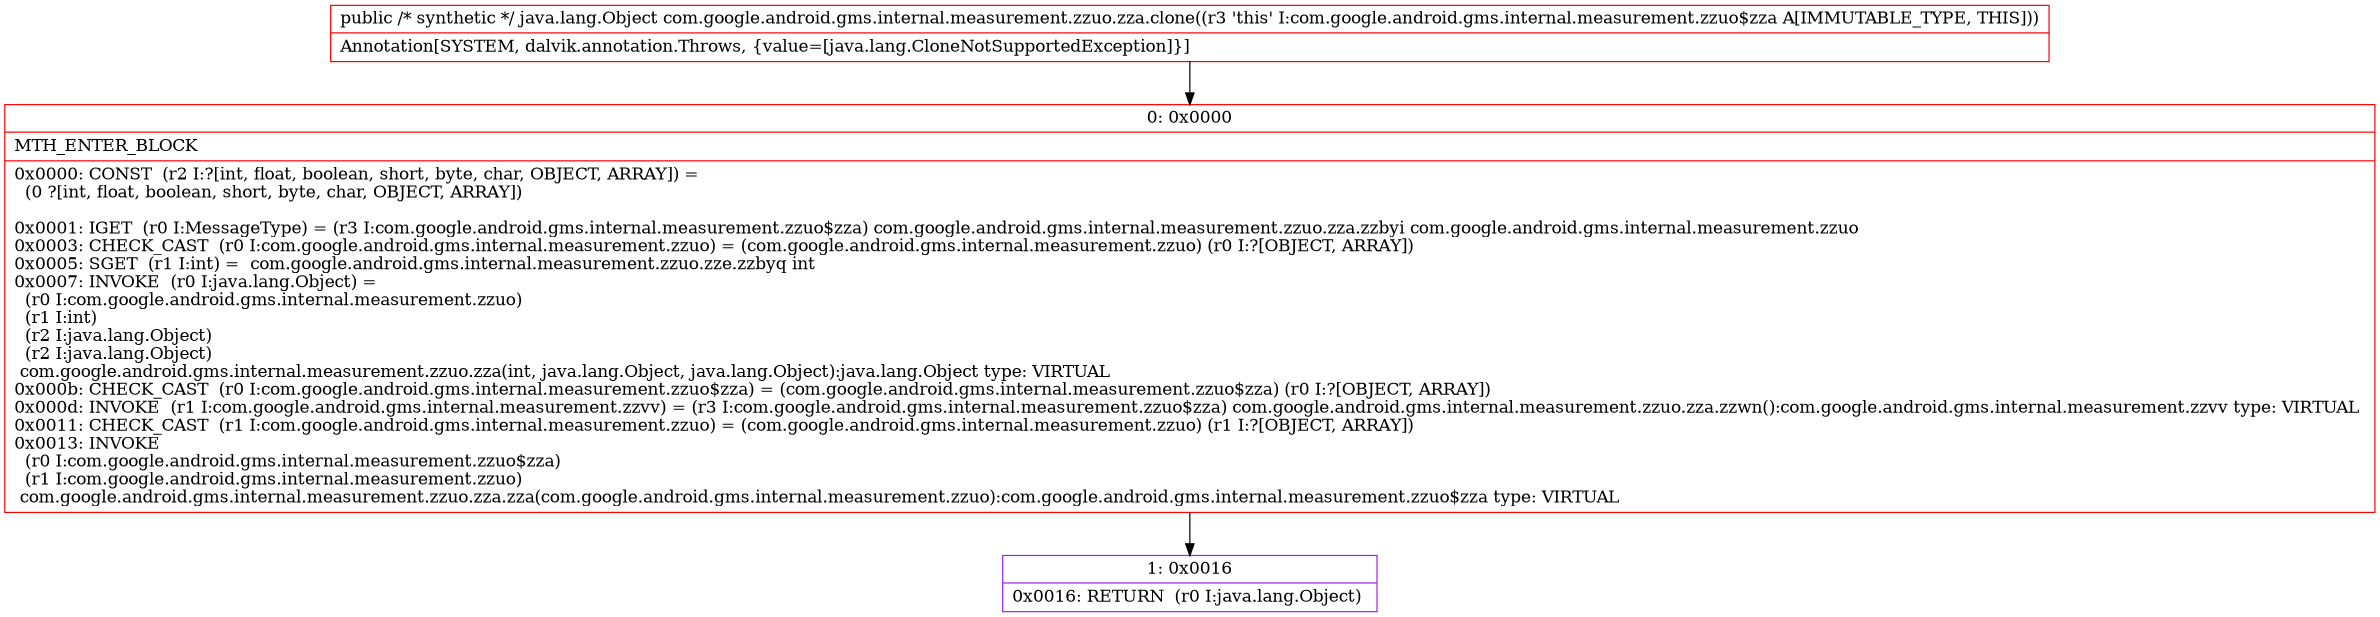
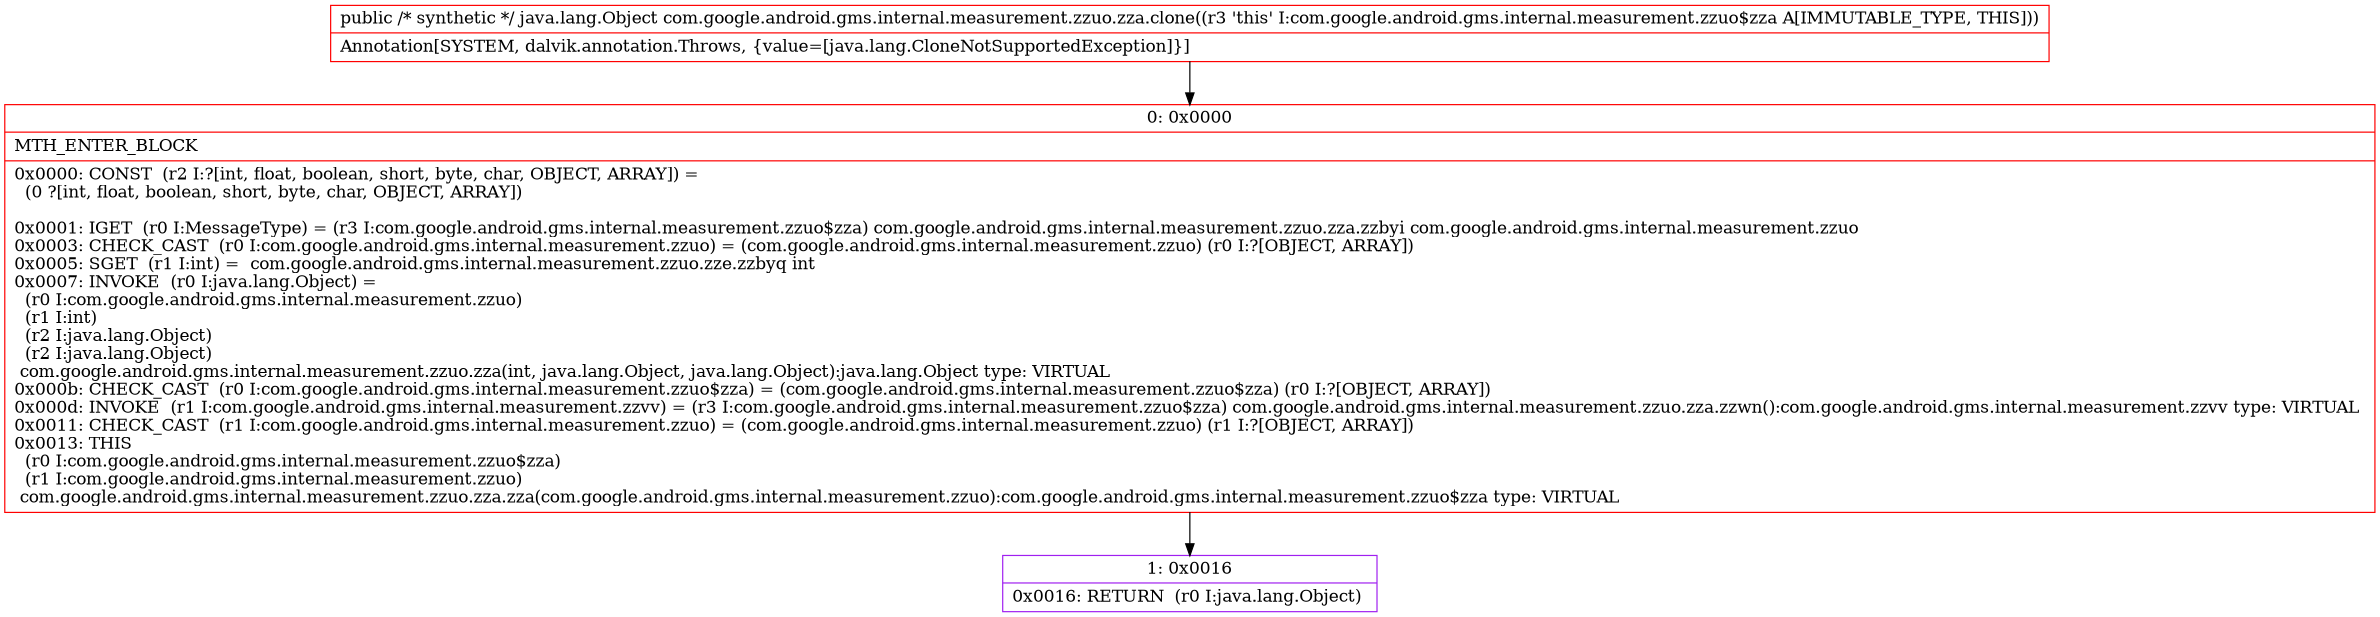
  digraph {
    node [shape=record color=red]
-   n1 [label="{0\:\ 0x0000|MTH_ENTER_BLOCK\l|0x0000: CONST  (r2 I:?[int, float, boolean, short, byte, char, OBJECT, ARRAY]) = \l  (0 ?[int, float, boolean, short, byte, char, OBJECT, ARRAY])\l \l0x0001: IGET  (r0 I:MessageType) = (r3 I:com.google.android.gms.internal.measurement.zzuo$zza) com.google.android.gms.internal.measurement.zzuo.zza.zzbyi com.google.android.gms.internal.measurement.zzuo \l0x0003: CHECK_CAST  (r0 I:com.google.android.gms.internal.measurement.zzuo) = (com.google.android.gms.internal.measurement.zzuo) (r0 I:?[OBJECT, ARRAY]) \l0x0005: SGET  (r1 I:int) =  com.google.android.gms.internal.measurement.zzuo.zze.zzbyq int \l0x0007: INVOKE  (r0 I:java.lang.Object) = \l  (r0 I:com.google.android.gms.internal.measurement.zzuo)\l  (r1 I:int)\l  (r2 I:java.lang.Object)\l  (r2 I:java.lang.Object)\l com.google.android.gms.internal.measurement.zzuo.zza(int, java.lang.Object, java.lang.Object):java.lang.Object type: VIRTUAL \l0x000b: CHECK_CAST  (r0 I:com.google.android.gms.internal.measurement.zzuo$zza) = (com.google.android.gms.internal.measurement.zzuo$zza) (r0 I:?[OBJECT, ARRAY]) \l0x000d: INVOKE  (r1 I:com.google.android.gms.internal.measurement.zzvv) = (r3 I:com.google.android.gms.internal.measurement.zzuo$zza) com.google.android.gms.internal.measurement.zzuo.zza.zzwn():com.google.android.gms.internal.measurement.zzvv type: VIRTUAL \l0x0011: CHECK_CAST  (r1 I:com.google.android.gms.internal.measurement.zzuo) = (com.google.android.gms.internal.measurement.zzuo) (r1 I:?[OBJECT, ARRAY]) \l0x0013: INVOKE  \l  (r0 I:com.google.android.gms.internal.measurement.zzuo$zza)\l  (r1 I:com.google.android.gms.internal.measurement.zzuo)\l com.google.android.gms.internal.measurement.zzuo.zza.zza(com.google.android.gms.internal.measurement.zzuo):com.google.android.gms.internal.measurement.zzuo$zza type: VIRTUAL \l}"]
+   n1 [label="{0\:\ 0x0000|MTH_ENTER_BLOCK\l|0x0000: CONST  (r2 I:?[int, float, boolean, short, byte, char, OBJECT, ARRAY]) = \l  (0 ?[int, float, boolean, short, byte, char, OBJECT, ARRAY])\l \l0x0001: IGET  (r0 I:MessageType) = (r3 I:com.google.android.gms.internal.measurement.zzuo$zza) com.google.android.gms.internal.measurement.zzuo.zza.zzbyi com.google.android.gms.internal.measurement.zzuo \l0x0003: CHECK_CAST  (r0 I:com.google.android.gms.internal.measurement.zzuo) = (com.google.android.gms.internal.measurement.zzuo) (r0 I:?[OBJECT, ARRAY]) \l0x0005: SGET  (r1 I:int) =  com.google.android.gms.internal.measurement.zzuo.zze.zzbyq int \l0x0007: INVOKE  (r0 I:java.lang.Object) = \l  (r0 I:com.google.android.gms.internal.measurement.zzuo)\l  (r1 I:int)\l  (r2 I:java.lang.Object)\l  (r2 I:java.lang.Object)\l com.google.android.gms.internal.measurement.zzuo.zza(int, java.lang.Object, java.lang.Object):java.lang.Object type: VIRTUAL \l0x000b: CHECK_CAST  (r0 I:com.google.android.gms.internal.measurement.zzuo$zza) = (com.google.android.gms.internal.measurement.zzuo$zza) (r0 I:?[OBJECT, ARRAY]) \l0x000d: INVOKE  (r1 I:com.google.android.gms.internal.measurement.zzvv) = (r3 I:com.google.android.gms.internal.measurement.zzuo$zza) com.google.android.gms.internal.measurement.zzuo.zza.zzwn():com.google.android.gms.internal.measurement.zzvv type: VIRTUAL \l0x0011: CHECK_CAST  (r1 I:com.google.android.gms.internal.measurement.zzuo) = (com.google.android.gms.internal.measurement.zzuo) (r1 I:?[OBJECT, ARRAY]) \l0x0013: THIS  \l  (r0 I:com.google.android.gms.internal.measurement.zzuo$zza)\l  (r1 I:com.google.android.gms.internal.measurement.zzuo)\l com.google.android.gms.internal.measurement.zzuo.zza.zza(com.google.android.gms.internal.measurement.zzuo):com.google.android.gms.internal.measurement.zzuo$zza type: VIRTUAL \l}"]
    n2 [label="{1\:\ 0x0016|0x0016: RETURN  (r0 I:java.lang.Object) \l}" color=purple]
    n3 [label="{public \/* synthetic *\/ java.lang.Object com.google.android.gms.internal.measurement.zzuo.zza.clone((r3 'this' I:com.google.android.gms.internal.measurement.zzuo$zza A[IMMUTABLE_TYPE, THIS]))  | Annotation[SYSTEM, dalvik.annotation.Throws, \{value=[java.lang.CloneNotSupportedException]\}]\l}"]
    n1 -> n2
    n3 -> n1
  }
